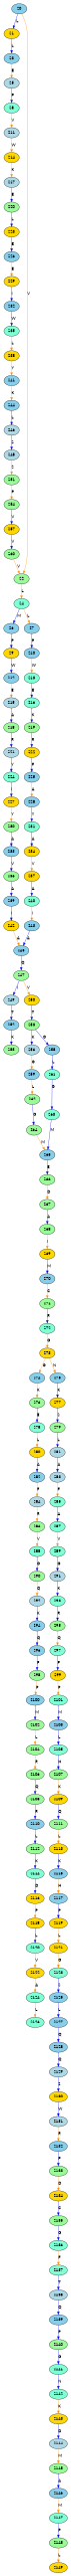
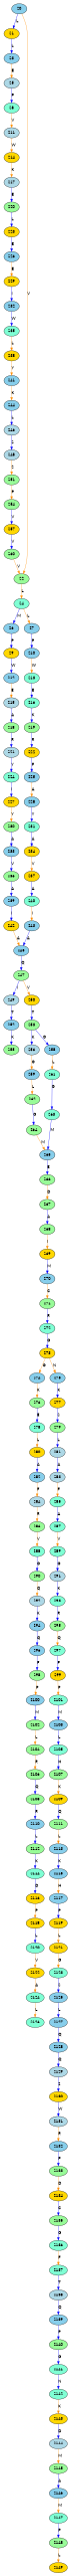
  strict digraph {
    fontname=Lato
    node [fillcolor=skyblue fontname=Lato style=filled]
    edge [color=blue fontname=Lato]
    S1 [fillcolor=gold]
    S0
    S2 [fillcolor=palegreen]
    S3
    S4 [fillcolor=aquamarine]
    S5 [fillcolor=lightblue]
    S6
    S7
    S8 [fillcolor=aquamarine]
    S9 [fillcolor=gold]
    S10
    S11 [fillcolor=lightblue]
    S12
    S13 [fillcolor=aquamarine]
    S14 [fillcolor=gold]
    S15 [fillcolor=lightblue]
    S16 [fillcolor=aquamarine]
    S17 [fillcolor=lightblue]
    S18 [fillcolor=palegreen]
    S19 [fillcolor=palegreen]
    S20 [fillcolor=palegreen]
    S21 [fillcolor=lightblue]
    S22 [fillcolor=gold]
    S23 [fillcolor=gold]
    S24 [fillcolor=aquamarine]
    S25
    S26
    S27 [fillcolor=gold]
    S28
    S29 [fillcolor=gold]
    S30 [fillcolor=palegreen]
    S31 [fillcolor=aquamarine]
    S32
    S33
    S34 [fillcolor=gold]
    S35 [fillcolor=aquamarine]
    S36 [fillcolor=palegreen]
    S37 [fillcolor=gold]
    S38 [fillcolor=gold]
    S39
    S40 [fillcolor=aquamarine]
    S41
    S42 [fillcolor=gold]
    S43
    S44
    S45
    S46 [fillcolor=lightblue]
    S47 [fillcolor=palegreen]
    S48 [fillcolor=lightblue]
    S49 [fillcolor=lightblue]
    S50 [fillcolor=gold]
    S51 [fillcolor=palegreen]
    S52
    S53 [fillcolor=palegreen]
    S54 [fillcolor=palegreen]
    S55 [fillcolor=palegreen]
    S56 [fillcolor=lightblue]
    S58
    S57 [fillcolor=gold]
    S59
    S60 [fillcolor=palegreen]
    S61 [fillcolor=aquamarine]
    S62 [fillcolor=palegreen]
    S63 [fillcolor=aquamarine]
    S64 [fillcolor=palegreen]
    S65
    S66 [fillcolor=palegreen]
    S67 [fillcolor=palegreen]
    S68 [fillcolor=palegreen]
    S69 [fillcolor=gold]
    S70
    S71 [fillcolor=palegreen]
    S72 [fillcolor=aquamarine]
    S73 [fillcolor=gold]
    S74
    S75
    S76 [fillcolor=palegreen]
    S77 [fillcolor=gold]
    S78 [fillcolor=aquamarine]
    S79 [fillcolor=palegreen]
    S80 [fillcolor=gold]
    S81 [fillcolor=lightblue]
    S82
    S83 [fillcolor=lightblue]
    S84 [fillcolor=lightblue]
    S85 [fillcolor=aquamarine]
    S86 [fillcolor=palegreen]
    S87 [fillcolor=aquamarine]
    S88 [fillcolor=aquamarine]
    S89 [fillcolor=aquamarine]
    S90 [fillcolor=palegreen]
    S91 [fillcolor=lightblue]
    S92 [fillcolor=lightblue]
    S93 [fillcolor=aquamarine]
    S94
    S95 [fillcolor=palegreen]
    S96
    S97 [fillcolor=aquamarine]
    S98 [fillcolor=palegreen]
    S99 [fillcolor=gold]
    S100
    S101 [fillcolor=aquamarine]
    S102 [fillcolor=palegreen]
    S103
    S104 [fillcolor=palegreen]
    S105 [fillcolor=aquamarine]
    S106 [fillcolor=palegreen]
    S107 [fillcolor=palegreen]
    S108 [fillcolor=palegreen]
    S109 [fillcolor=gold]
    S110
    S111 [fillcolor=palegreen]
    S112 [fillcolor=palegreen]
-   S113 [fillcolor=gold]
+   S113
    S114 [fillcolor=aquamarine]
    S115
    S116 [fillcolor=gold]
    S117
    S118 [fillcolor=gold]
    S119 [fillcolor=gold]
    S120 [fillcolor=aquamarine]
    S121 [fillcolor=gold]
    S122 [fillcolor=gold]
    S123 [fillcolor=aquamarine]
    S124 [fillcolor=aquamarine]
    S125
    S126 [fillcolor=aquamarine]
    S127
    S128
    S129 [fillcolor=lightblue]
    S130 [fillcolor=gold]
    S131 [fillcolor=lightblue]
    S132
    S133 [fillcolor=palegreen]
    S134 [fillcolor=gold]
    S135 [fillcolor=palegreen]
    S136 [fillcolor=aquamarine]
    S137 [fillcolor=aquamarine]
    S138 [fillcolor=lightblue]
    S139
    S140 [fillcolor=palegreen]
    S141 [fillcolor=aquamarine]
    S142 [fillcolor=aquamarine]
    S143 [fillcolor=gold]
    S144 [fillcolor=lightblue]
    S145 [fillcolor=palegreen]
    S146
    S147 [fillcolor=aquamarine]
    S148 [fillcolor=palegreen]
    S149 [fillcolor=gold]
    S1 -> S3 [label=L]
    S0 -> S1 [label=L]
    S0 -> S2 [color=darkorange label=V]
    S2 -> S4 [color=darkorange label=L]
    S3 -> S5 [color=darkorange label=E]
    S4 -> S6 [label=M]
    S4 -> S7 [color=darkorange label=L]
    S5 -> S8 [label=P]
    S6 -> S9 [label=P]
    S7 -> S10 [label=P]
    S8 -> S11 [color=darkorange label=V]
    S9 -> S12 [label=W]
    S10 -> S13 [color=darkorange label=W]
    S11 -> S14 [color=darkorange label=W]
    S12 -> S15 [color=darkorange label=E]
    S13 -> S16 [label=E]
    S14 -> S17 [color=darkorange label=K]
    S15 -> S18 [label=A]
    S16 -> S19 [label=K]
    S17 -> S20 [label=E]
    S18 -> S21 [label=R]
    S19 -> S22 [label=R]
    S20 -> S23 [label=L]
    S21 -> S24 [label=Y]
    S22 -> S25 [label=F]
    S23 -> S26 [label=E]
    S24 -> S27 [label=I]
    S25 -> S28 [color=darkorange label=A]
    S26 -> S29 [color=darkorange label=E]
    S27 -> S30 [color=darkorange label=Y]
    S28 -> S31 [label=Y]
    S29 -> S32 [label=I]
    S30 -> S33 [label=A]
    S31 -> S34 [label=A]
    S32 -> S35 [label=W]
    S33 -> S36 [label=V]
    S34 -> S37 [color=darkorange label=V]
    S35 -> S38 [color=darkorange label=L]
    S36 -> S39 [label=A]
    S37 -> S40 [label=A]
    S38 -> S41 [color=darkorange label=Y]
    S39 -> S42 [label=I]
    S40 -> S43 [color=darkorange label=I]
    S41 -> S44 [color=darkorange label=K]
    S42 -> S45 [color=darkorange label=A]
    S43 -> S45 [label=A]
    S44 -> S46 [label=L]
    S45 -> S47 [label=Q]
    S46 -> S48 [label=S]
    S47 -> S49 [label=I]
    S47 -> S50 [color=darkorange label=V]
    S48 -> S51 [color=darkorange label=S]
    S49 -> S52 [label=T]
    S50 -> S53 [label=T]
    S51 -> S54 [color=darkorange label=P]
    S52 -> S55 [label=K]
    S53 -> S56 [label=K]
    S53 -> S58 [label=G]
    S54 -> S57 [label=V]
    S56 -> S59 [color=darkorange label=G]
-   S58 -> S61 [label=L]
+   S58 -> S61 [color=darkorange label=L]
    S57 -> S60 [label=V]
    S59 -> S62 [color=darkorange label=L]
    S60 -> S2 [color=darkorange label=V]
    S61 -> S63 [label=G]
    S62 -> S64 [label=G]
    S63 -> S65 [label=M]
    S64 -> S65 [color=darkorange label=M]
    S65 -> S66 [label=E]
    S66 -> S67 [color=darkorange label=D]
    S67 -> S68 [label=A]
    S68 -> S69 [color=darkorange label=I]
    S69 -> S70 [label=M]
    S70 -> S71 [color=darkorange label=C]
    S71 -> S72 [label=R]
-   S72 -> S73 [color=darkorange label=G]
+   S72 -> S73 [label=G]
    S73 -> S74 [color=darkorange label=G]
    S73 -> S75 [color=darkorange label=N]
    S74 -> S76 [color=darkorange label=K]
    S75 -> S77 [label=K]
    S76 -> S78 [label=E]
    S77 -> S79 [label=S]
    S78 -> S80 [color=darkorange label=L]
    S79 -> S81 [label=L]
    S80 -> S82 [label=A]
    S81 -> S83 [label=A]
    S82 -> S84 [color=darkorange label=F]
    S83 -> S85 [color=darkorange label=F]
    S84 -> S86 [color=darkorange label=R]
    S85 -> S87 [label=A]
    S86 -> S88 [color=darkorange label=V]
    S87 -> S89 [color=darkorange label=V]
    S88 -> S90 [label=G]
    S89 -> S91 [label=G]
    S90 -> S92 [color=darkorange label=Q]
    S91 -> S93 [label=K]
    S92 -> S94 [label=K]
    S93 -> S95 [label=R]
    S94 -> S96 [label=Q]
    S95 -> S97 [color=darkorange label=Q]
    S96 -> S98 [label=F]
    S97 -> S99 [label=F]
    S98 -> S100 [color=darkorange label=P]
    S99 -> S101 [color=darkorange label=P]
    S100 -> S102 [label=M]
    S101 -> S103 [label=M]
    S102 -> S104 [color=darkorange label=L]
    S103 -> S105 [label=L]
    S104 -> S106 [color=darkorange label=R]
    S105 -> S107 [label=H]
    S106 -> S108 [label=Q]
    S107 -> S109 [color=darkorange label=K]
    S108 -> S110 [label=R]
    S109 -> S111 [label=Q]
    S110 -> S112 [label=L]
    S111 -> S113 [color=darkorange label=L]
    S112 -> S114 [label=K]
    S113 -> S115 [label=K]
    S114 -> S116 [label=D]
    S115 -> S117 [color=darkorange label=H]
    S116 -> S118 [color=darkorange label=P]
    S117 -> S119 [label=P]
    S118 -> S120 [label=L]
    S119 -> S121 [color=darkorange label=L]
    S120 -> S122 [color=darkorange label=V]
    S121 -> S123 [color=darkorange label=G]
    S122 -> S124 [color=darkorange label=A]
    S123 -> S125 [label=S]
    S124 -> S126 [color=darkorange label=L]
    S125 -> S127 [label=L]
    S127 -> S128 [label=Q]
    S128 -> S129 [label=Q]
    S129 -> S130 [label=S]
    S130 -> S131 [label=W]
    S131 -> S132 [color=darkorange label=R]
    S132 -> S133 [label=P]
    S133 -> S134 [color=darkorange label=D]
    S134 -> S135 [label=C]
    S135 -> S136 [label=G]
    S136 -> S137 [color=darkorange label=F]
    S137 -> S138 [label=T]
    S138 -> S139 [label=Q]
    S139 -> S140 [label=P]
    S140 -> S141 [label=G]
    S141 -> S142 [label=N]
    S142 -> S143 [color=darkorange label=K]
    S143 -> S144 [label=D]
    S144 -> S145 [color=darkorange label=M]
    S145 -> S146 [label=A]
    S146 -> S147 [color=darkorange label=M]
    S147 -> S148 [label=P]
    S148 -> S149 [color=darkorange label=L]
  }
